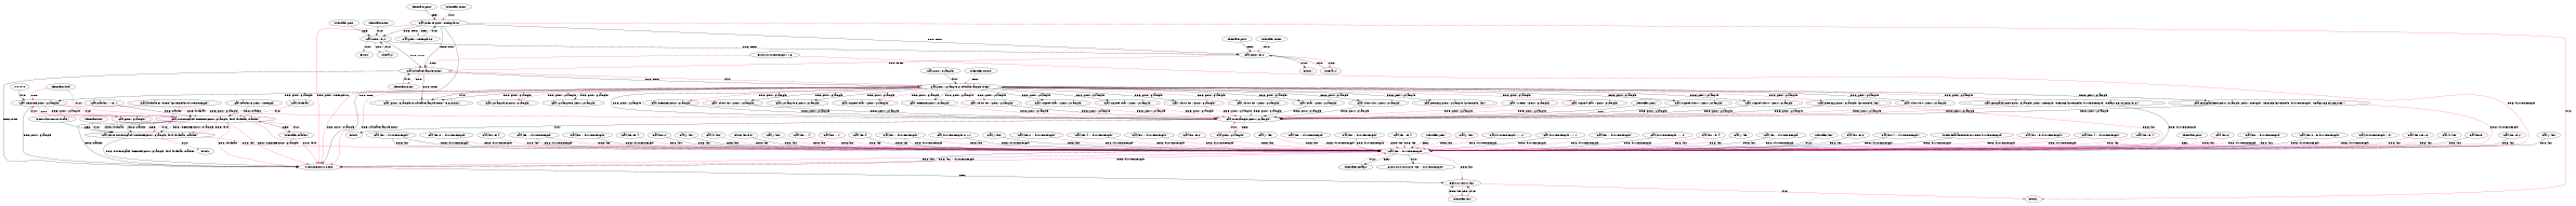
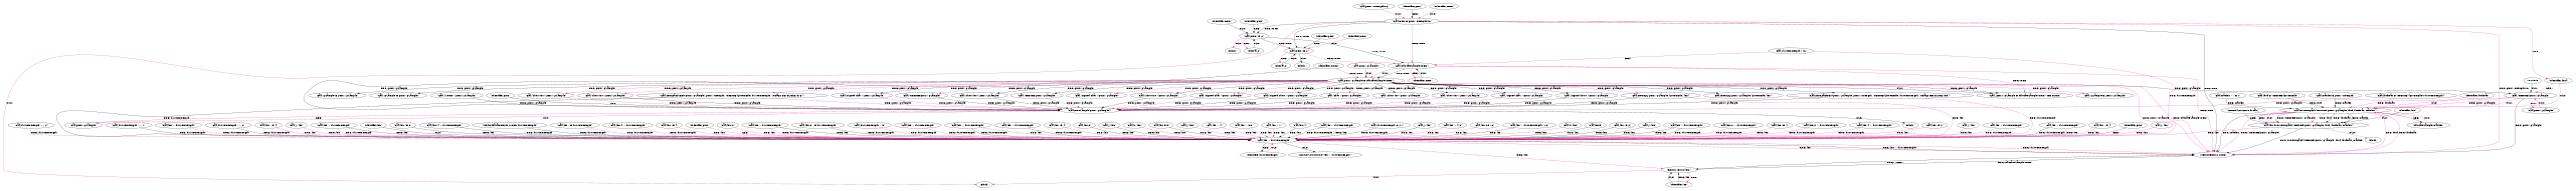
  digraph {
    edge [color=deeppink]
    n1 [label="(Call,(LPBYTE)pIns->pSample)"]
    n2 [label="(Call,DMFUnpack((LPBYTE)pIns->pSample, ibuf, ibufmax, maxlen))"]
    n3 [label="(Call,FreeSample(pIns->pSample))"]
    n4 [label="(MethodReturn,UINT)"]
    n5 [label="(Call,pIns->pSample)"]
    n6 [label="(Call,len = DMFUnpack((LPBYTE)pIns->pSample, ibuf, ibufmax, maxlen))"]
-   n7 [label="(Identifier,maxlen)"]
+   n7 [label="(AllocateSample,maxlen)"]
    n8 [label="(Block,)"]
    n9 [label="(Call,pIns->pSample)"]
    n10 [label="(Return,return len;)"]
    n11 [label="(Call,pIns->pSample = AllocateSample(mem))"]
    n12 [label="(Call,(signed char *)pIns->pSample)"]
    n13 [label="(Call,(short int *)pIns->pSample)"]
    n14 [label="(Call,(signed char *)pIns->pSample)"]
    n15 [label="(Call,(signed short *)pIns->pSample)"]
    n16 [label="(Call,memcpy(pIns->pSample, lpMemFile, len))"]
    n17 [label="(Call,(char *)pIns->pSample)"]
    n18 [label="(Call,memcpy(pIns->pSample, lpMemFile, len))"]
    n19 [label="(Call,ITUnpack16Bit(pIns->pSample, pIns->nLength, (LPBYTE)lpMemFile, dwMemLength, (nFlags == RS_IT21516)))"]
    n20 [label="(Call,(pIns->pSample = AllocateSample(mem)) == NULL)"]
    n21 [label="(Call,*pSample = pIns->pSample)"]
    n22 [label="(Call,*pSample = pIns->pSample)"]
    n23 [label="(Call,(signed char *)pIns->pSample)"]
    n24 [label="(Call,ITUnpack8Bit(pIns->pSample, pIns->nLength, (LPBYTE)lpMemFile, dwMemLength, (nFlags == RS_IT2158)))"]
    n25 [label="(Call,*pSample = pIns->pSample)"]
    n26 [label="(Call,(signed short *)pIns->pSample)"]
    n27 [label="(Call,(short int *)pIns->pSample)"]
    n28 [label="(Call,(short int *)pIns->pSample)"]
    n29 [label="(Call,(short int *)pIns->pSample)"]
    n30 [label="(Call,(short int *)pIns->pSample)"]
    n31 [label="(Call,(signed char *)pIns->pSample)"]
    n32 [label="(Call,(LPBYTE)pIns->pSample)"]
    n33 [label="(Call,(short int *)pIns->pSample)"]
    n34 [label="(Call,(LPBYTE)pIns->pSample)"]
    n35 [label="(Call,AllocateSample(mem))"]
    n36 [label="(Identifier,mem)"]
    n37 [label="(Call,len > dwMemLength)"]
    n38 [label="(Call,mem *= 2)"]
    n39 [label="(Call,mem *= 2)"]
    n40 [label="(Literal,2)"]
    n41 [label="(Block,)"]
    n42 [label="(Literal,2)"]
    n43 [label="(Block,)"]
    n44 [label="(Call,mem = pIns->nLength+6)"]
    n45 [label="(Call,pIns->nLength+6)"]
    n46 [label="(Block,)"]
    n47 [label="(Block,)"]
-   n48 [label="(Identifier,nFlags)"]
+   n48 [label="(Identifier,dwMemLength)"]
    n49 [label="(ControlStructure,if (len > dwMemLength))"]
    n50 [label="(Identifier,len)"]
    n51 [label="(Call,len += 16)"]
+   n52 [label="(Call,len > dwMemLength - 16)"]
    n53 [label="(Call,k<len)"]
    n54 [label="(Call,len-9)"]
    n55 [label="(Call,len *= 2)"]
    n56 [label="(Call,j<len)"]
    n57 [label="(Call,len > dwMemLength)"]
    n58 [label="(Call,len*2 > dwMemLength)"]
    n59 [label="(Identifier,pIns)"]
    n60 [label="(Identifier,mem)"]
    n61 [label="(Call,len *= 4)"]
    n62 [label="(Call,len*2 > dwMemLength)"]
    n63 [label="(Identifier,pIns)"]
    n64 [label="(Identifier,pIns)"]
    n65 [label="(Call,len*4 > dwMemLength)"]
    n66 [label="(Identifier,len)"]
    n67 [label="(Call,len > dwMemLength)"]
    n68 [label="(Call,len *= 2)"]
    n69 [label="(Call,j<len)"]
    n70 [label="(Call,len > dwMemLength)"]
    n71 [label="(ControlStructure,break;)"]
    n72 [label="(Call,len > dwMemLength)"]
    n73 [label="(Call,len >= 4)"]
    n74 [label="(Identifier,pIns)"]
-   n75 [label="(Call,ibufmax)"]
+   n75 [label="(Identifier,ibufmax)"]
    n76 [label="(Call,maxlen <<= 1)"]
    n77 [label="(Call,j<len)"]
    n78 [label="(Call,dwMemLength >> 2)"]
    n79 [label="(Call,dwMemLength >> 1)"]
    n80 [label="(Call,len > dwMemLength)"]
    n81 [label="(Call,dwMemLength >> 2)"]
    n82 [label="(Call,len >= 4)"]
    n83 [label="(Call,j<len)"]
+   n84 [label="(Call,ibuf = (LPBYTE)lpMemFile)"]
    n85 [label="(Call,maxlen = pIns->nLength)"]
    n86 [label="(Call,len > dwMemLength)"]
    n87 [label="(Identifier,len)"]
    n88 [label="(Call,len *= 2)"]
    n89 [label="(Call,len*4 > dwMemLength)"]
-   n90 [label="(MethodParameterIn,DWORD dwMemLength)"]
+   n90 [label="(MethodParameterIn,WORD dwMemLength)"]
    n91 [label="(Call,len <= dwMemLength)"]
    n92 [label="(Call,len*4 > dwMemLength)"]
    n93 [label="(Call,(WORD *)pIns->pSample)"]
    n94 [label="(Call,len *= 4)"]
    n95 [label="(Identifier,mem)"]
    n96 [label="(Identifier,pIns)"]
    n97 [label="(Identifier,pIns)"]
    n98 [label="(Identifier,NULL)"]
    n99 [label="(Identifier,ibuf)"]
    n100 [label="(Call,len*2)"]
    n101 [label="(Call,len > dwMemLength)"]
    n102 [label="(Call,len*2 <= dwMemLength)"]
    n103 [label="(Call,dwMemLength > 9)"]
-   n104 [label="(Block,dwMemLength - 16)"]
+   n104 [label="(Call,dwMemLength - 16)"]
    n105 [label="(Call,len > dwMemLength)"]
    n106 [label="(Identifier,mem)"]
    n107 [label="(Call,len > dwMemLength)"]
    n108 [label="(Call,len *= 4)"]
-   n109 [label="(Call,ibufmax = (UINT)(lpMemFile+dwMemLength))"]
+   n109 [label="(Call,ibufmax = (LPBYTE)(lpMemFile+dwMemLength))"]
    n110 [label="(Call,len*2)"]
    n111 [label="(Call,j<len)"]
    n112 [label="(Call,k<len)"]
-   n113 [label="(Block,len = 9)"]
+   n113 [label="(Call,len = 9)"]
    n114 [label="(Call,j<len)"]
    n115 [label="(Call,len < 4)"]
+   n116 [label="(Call,len > 8*8)"]
    n117 [label="(Call,len > 1)"]
    n118 [label="(Call,len*4)"]
    n119 [label="(Call,len > dwMemLength)"]
    n120 [label="(Call,pIns->pSample)"]
    n121 [label="(Call,dwMemLength & ~1)"]
    n122 [label="(Call,j<len)"]
+   n123 [label="(Call,len > 4*8)"]
    1001515
    n1 -> n2 [label="AST: "]
    n1 -> n2 [label="DDG: pIns->pSample"]
    n1 -> n3 [label="DDG: pIns->pSample"]
    n1 -> n4 [color=black label="DDG: pIns->pSample"]
    n1 -> n5 [label="CFG: "]
    n2 -> n4 [color=black label="DDG: maxlen"]
    n2 -> n4 [label="DDG: ibuf"]
    n2 -> n4 [label="DDG: ibufmax"]
    n2 -> n4 [label="DDG: (LPBYTE)pIns->pSample"]
    n2 -> n6 [label="AST: "]
    n2 -> n6 [color=black label="DDG: (LPBYTE)pIns->pSample"]
    n2 -> n6 [label="DDG: ibuf"]
    n2 -> n6 [color=black label="DDG: ibufmax"]
    n2 -> n6 [color=black label="DDG: maxlen"]
    n2 -> n7 [color=black label="CFG: "]
    n3 -> n8 [color=black label="AST: "]
    n3 -> n9 [label="CFG: "]
-   n4 -> n10 [color=black label="CFG: "]
+   n4 -> n10 [color=black label="DDG: AllocateSample(mem)"]
    n5 -> n1 [label="AST: "]
    n6 -> n2 [label="CFG: "]
    n6 -> n4 [color=black label="DDG: DMFUnpack((LPBYTE)pIns->pSample, ibuf, ibufmax, maxlen)"]
    n6 -> n37 [label="DDG: len"]
    n6 -> n47 [label="AST: "]
    n7 -> n2 [label="AST: "]
    n9 -> n3 [label="AST: "]
+   n10 -> n4 [color=black label="DDG: <RET>"]
    n10 -> n46 [label="AST: "]
    n10 -> n50 [label="CFG: "]
    n11 -> n1 [color=black label="DDG: pIns->pSample"]
-   n11 -> n3 [color=black label="DDG: pIns->pSample"]
+   n98 -> n3 [color=black label="DDG: pIns->pSample"]
    n11 -> n4 [label="DDG: AllocateSample(mem)"]
    n11 -> n4 [label="DDG: pIns->pSample"]
    n11 -> n12 [label="DDG: pIns->pSample"]
    n11 -> n13 [color=black label="DDG: pIns->pSample"]
    n11 -> n14 [label="DDG: pIns->pSample"]
    n11 -> n15 [color=black label="DDG: pIns->pSample"]
    n11 -> n16 [label="DDG: pIns->pSample"]
-   n11 -> n17 [color=black label="DDG: pIns->pSample"]
+   n11 -> n17 [label="DDG: pIns->pSample"]
    n11 -> n18 [color=black label="DDG: pIns->pSample"]
    n11 -> n19 [label="DDG: pIns->pSample"]
    n11 -> n20 [color=black label="AST: "]
    n11 -> n20 [color=black label="DDG: pIns->pSample"]
    n11 -> n21 [label="DDG: pIns->pSample"]
    n11 -> n22 [color=black label="DDG: pIns->pSample"]
    n11 -> n23 [color=black label="DDG: pIns->pSample"]
    n11 -> n24 [color=black label="DDG: pIns->pSample"]
    n11 -> n25 [color=black label="DDG: pIns->pSample"]
    n11 -> n26 [color=black label="DDG: pIns->pSample"]
    n11 -> n27 [color=black label="DDG: pIns->pSample"]
    n11 -> n28 [color=black label="DDG: pIns->pSample"]
    n11 -> n29 [label="DDG: pIns->pSample"]
    n11 -> n30 [label="DDG: pIns->pSample"]
    n11 -> n31 [color=black label="DDG: pIns->pSample"]
    n11 -> n32 [label="DDG: pIns->pSample"]
    n11 -> n33 [color=black label="DDG: pIns->pSample"]
    n11 -> n34 [color=black label="DDG: pIns->pSample"]
    n13 -> n3 [color=black label="DDG: pIns->pSample"]
    n14 -> n3 [label="DDG: pIns->pSample"]
    n15 -> n3 [color=black label="DDG: pIns->pSample"]
    n16 -> n3 [color=black label="DDG: pIns->pSample"]
    n16 -> n37 [label="DDG: len"]
    n17 -> n3 [color=black label="DDG: pIns->pSample"]
    n19 -> n3 [label="DDG: pIns->pSample"]
    n19 -> n37 [color=black label="DDG: dwMemLength"]
    n23 -> n3 [label="DDG: pIns->pSample"]
    n24 -> n3 [color=black label="DDG: pIns->pSample"]
    n24 -> n37 [label="DDG: dwMemLength"]
    n26 -> n3 [color=black label="DDG: pIns->pSample"]
    n27 -> n3 [label="DDG: pIns->pSample"]
    n28 -> n3 [label="DDG: pIns->pSample"]
    n29 -> n3 [label="DDG: pIns->pSample"]
    n30 -> n3 [color=black label="DDG: pIns->pSample"]
    n31 -> n3 [label="DDG: pIns->pSample"]
    n32 -> n3 [color=black label="DDG: pIns->pSample"]
    n33 -> n3 [color=black label="DDG: pIns->pSample"]
    n34 -> n3 [label="DDG: pIns->pSample"]
-   n35 -> n4 [color=black label="DDG: mem"]
+   n35 -> n4 [label="DDG: mem"]
    n35 -> n11 [label="AST: "]
    n35 -> n11 [color=black label="DDG: mem"]
-   n35 -> n20 [color=black label="DDG: mem"]
+   n35 -> n20 [label="DDG: mem"]
    n35 -> n36 [label="CFG: "]
    n36 -> n35 [color=black label="AST: "]
    n37 -> n4 [label="DDG: dwMemLength"]
    n37 -> n4 [label="DDG: len"]
    n37 -> n4 [color=black label="DDG: len > dwMemLength"]
    n37 -> n10 [label="DDG: len"]
    n37 -> n48 [color=black label="CFG: "]
    n37 -> n49 [color=black label="AST: "]
    n38 -> n35 [color=black label="DDG: mem"]
    n38 -> n39 [color=black label="DDG: mem"]
    n38 -> n40 [label="CFG: "]
    n38 -> n41 [label="AST: "]
    n39 -> n35 [label="DDG: mem"]
    n39 -> n42 [label="CFG: "]
    n39 -> n43 [color=black label="AST: "]
    n40 -> n38 [color=black label="AST: "]
    n42 -> n39 [color=black label="AST: "]
    n44 -> n4 [label="DDG: pIns->nLength+6"]
    n44 -> n4 [color=black label="DDG: mem"]
-   n44 -> n35 [color=black label="DDG: mem"]
+   n44 -> n35 [label="DDG: mem"]
    n44 -> n38 [color=black label="DDG: mem"]
    n44 -> n39 [color=black label="DDG: mem"]
-   n44 -> n45 [label="CFG: "]
+   n44 -> n99 [label="CFG: "]
    n44 -> n46 [label="AST: "]
-   n45 -> n44 [color=black label="AST: "]
+   n45 -> n44 [label="AST: "]
    n48 -> n37 [label="AST: "]
    n50 -> n10 [color=black label="AST: "]
    n50 -> n10 [color=black label="DDG: len"]
    n51 -> n37 [label="DDG: len"]
+   n52 -> n37 [color=black label="DDG: len"]
    n53 -> n37 [label="DDG: len"]
    n54 -> n37 [color=black label="DDG: len"]
    n55 -> n37 [color=black label="DDG: len"]
    n56 -> n37 [color=black label="DDG: len"]
    n57 -> n37 [color=black label="DDG: len"]
    n57 -> n37 [color=black label="DDG: dwMemLength"]
    n58 -> n37 [label="DDG: dwMemLength"]
    n59 -> n39 [color=black label="CFG: "]
    n60 -> n38 [color=black label="AST: "]
    n61 -> n37 [label="DDG: len"]
    n62 -> n37 [label="DDG: dwMemLength"]
    n63 -> n44 [color=black label="CFG: "]
    n64 -> n38 [color=black label="CFG: "]
    n65 -> n37 [label="DDG: dwMemLength"]
    n66 -> n6 [color=black label="AST: "]
    n67 -> n37 [label="DDG: dwMemLength"]
    n68 -> n37 [label="DDG: len"]
    n69 -> n37 [label="DDG: len"]
    n70 -> n37 [label="DDG: dwMemLength"]
    n71 -> n6 [color=black label="CFG: "]
    n72 -> n37 [label="DDG: len"]
    n72 -> n37 [color=black label="DDG: dwMemLength"]
    n73 -> n37 [label="DDG: len"]
    n74 -> n37 [color=black label="CFG: "]
    n75 -> n2 [label="AST: "]
    n76 -> n2 [color=black label="DDG: maxlen"]
    n77 -> n37 [label="DDG: len"]
    n78 -> n37 [label="DDG: dwMemLength"]
    n79 -> n37 [color=black label="DDG: dwMemLength"]
    n80 -> n37 [label="DDG: dwMemLength"]
    n81 -> n37 [color=black label="DDG: dwMemLength"]
    n82 -> n37 [label="DDG: len"]
    n83 -> n37 [label="DDG: len"]
+   n84 -> n2 [color=black label="DDG: ibuf"]
    n85 -> n2 [color=black label="DDG: maxlen"]
    n86 -> n37 [color=black label="DDG: len"]
    n86 -> n37 [label="DDG: dwMemLength"]
    n87 -> n37 [color=black label="AST: "]
    n88 -> n37 [color=black label="DDG: len"]
    n89 -> n37 [color=black label="DDG: dwMemLength"]
    n90 -> n37 [color=black label="DDG: dwMemLength"]
    n91 -> n37 [label="DDG: dwMemLength"]
    n92 -> n37 [label="DDG: dwMemLength"]
-   n93 -> n3 [label="DDG: pIns->pSample"]
+   n93 -> n3 [color=black label="DDG: pIns->pSample"]
    n94 -> n37 [label="DDG: len"]
    n95 -> n44 [label="AST: "]
    n96 -> n37 [label="CFG: "]
    n97 -> n3 [color=black label="CFG: "]
-   n98 -> n11 [label="CFG: "]
+   n98 -> n11 [label="DDG: mem"]
    n99 -> n1 [label="CFG: "]
    n99 -> n2 [label="AST: "]
    n100 -> n37 [label="DDG: len"]
    n101 -> n37 [color=black label="DDG: len"]
    n101 -> n37 [label="DDG: dwMemLength"]
    n102 -> n37 [color=black label="DDG: dwMemLength"]
    n103 -> n37 [label="DDG: dwMemLength"]
    n104 -> n35 [label="CFG: "]
    n104 -> n37 [label="DDG: dwMemLength"]
    n105 -> n37 [label="DDG: len"]
    n105 -> n37 [color=black label="DDG: dwMemLength"]
    n106 -> n39 [label="AST: "]
    n107 -> n37 [color=black label="DDG: dwMemLength"]
    n108 -> n37 [label="DDG: len"]
    n109 -> n2 [label="DDG: ibufmax"]
    n110 -> n37 [color=black label="DDG: len"]
    n111 -> n37 [color=black label="DDG: len"]
    n112 -> n37 [label="DDG: len"]
    n113 -> n37 [color=black label="DDG: len"]
    n114 -> n37 [label="DDG: len"]
    n115 -> n37 [label="DDG: len"]
+   n116 -> n37 [label="DDG: len"]
    n117 -> n37 [label="DDG: len"]
    n118 -> n37 [color=black label="DDG: len"]
    n119 -> n37 [label="DDG: len"]
    n119 -> n37 [color=black label="DDG: dwMemLength"]
    n120 -> n11 [color=black label="AST: "]
    n121 -> n37 [color=black label="DDG: dwMemLength"]
    n122 -> n37 [color=black label="DDG: len"]
+   n123 -> n37 [label="DDG: len"]
    1001515 -> n1 [color=black label="AST: "]
  }
